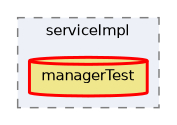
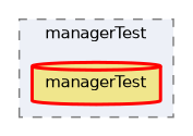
  digraph {
    compound=true
    n1 [color=red fillcolor=khaki fontname=Helvetica fontsize=10 height=0.2 label=managerTest shape=cylinder style="filled,bold" width=0.4]
    subgraph cluster_1 {
      bgcolor="#edf0f7"
      fontname=Helvetica
      fontsize=10
-     label=serviceImpl
+     label=managerTest
      pencolor=grey50
      style="filled,dashed"
      n1
    }
  }
